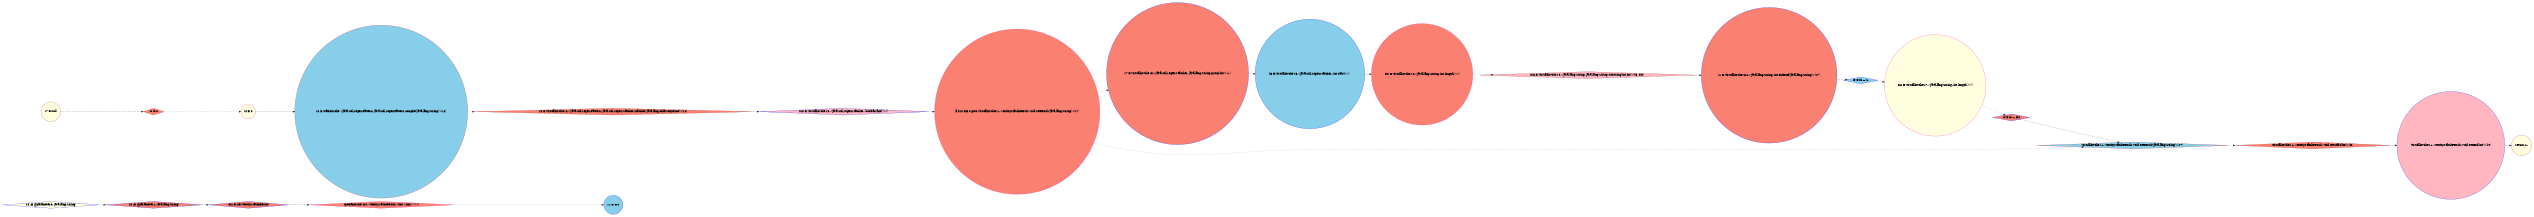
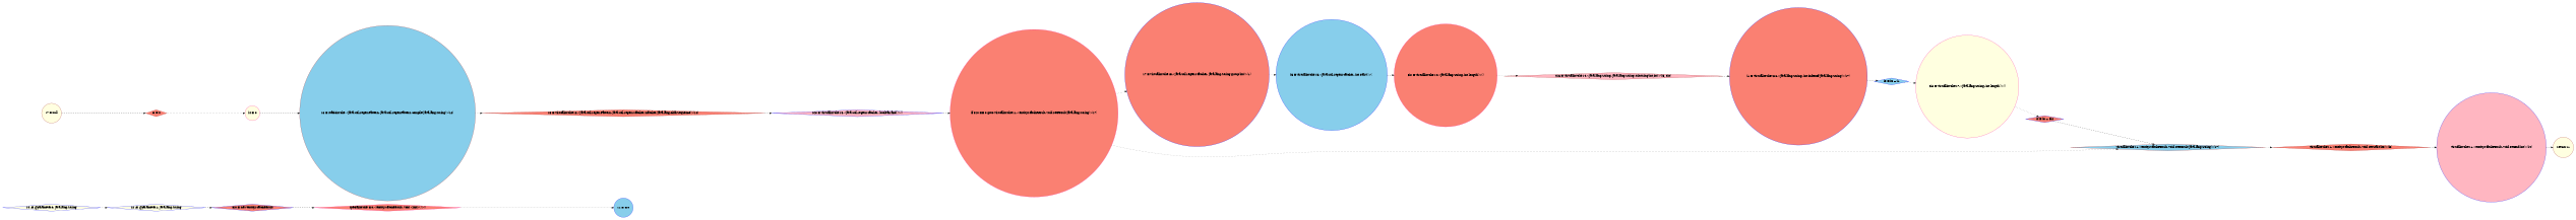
  digraph {
    rankdir=LR
    node [color=blue fillcolor=salmon shape=diamond style=filled]
    edge [style=dashed]
    "r4 := @parameter0: java.lang.String" [fillcolor=lightyellow]
-   "r2 := @parameter1: java.lang.String"
+   "r2 := @parameter1: java.lang.String" [fillcolor=lightyellow]
    "$r0 = new entity.MatchResult"
    "specialinvoke $r0.<entity.MatchResult: void <init>()>()" [color=deeppink]
    "r1 = $r0" [fillcolor=skyblue shape=circle]
    "r7 = null" [color=brown fillcolor=lightyellow shape=circle]
    "i3 = 0" [color=brown]
    "i4 = 0" [color=deeppink fillcolor=lightyellow shape=circle]
    "r3 = staticinvoke <java.util.regex.Pattern: java.util.regex.Pattern compile(java.lang.String)>(r2)" [color=brown fillcolor=skyblue shape=circle]
    "r5 = virtualinvoke r3.<java.util.regex.Pattern: java.util.regex.Matcher matcher(java.lang.CharSequence)>(r4)" [color=brown]
    "$z0 = virtualinvoke r5.<java.util.regex.Matcher: boolean find()>()" [fillcolor=lightpink]
    "if $z0 == 0 goto virtualinvoke r1.<entity.MatchResult: void setResult(java.lang.String)>(r7)" [color=deeppink shape=circle]
    "r7 = virtualinvoke r5.<java.util.regex.Matcher: java.lang.String group(int)>(1)" [shape=circle]
    "virtualinvoke r1.<entity.MatchResult: void setResult(java.lang.String)>(r7)" [color=brown fillcolor=skyblue]
    "i5 = virtualinvoke r5.<java.util.regex.Matcher: int start()>()" [fillcolor=skyblue shape=circle]
    "virtualinvoke r1.<entity.MatchResult: void setStart(int)>(i3)" [color=brown]
    "$i0 = virtualinvoke r4.<java.lang.String: int length()>()" [color=deeppink shape=circle]
    "$r6 = virtualinvoke r4.<java.lang.String: java.lang.String substring(int,int)>(i5, $i0)" [color=brown fillcolor=lightpink]
    "i1 = virtualinvoke $r6.<java.lang.String: int indexOf(java.lang.String)>(r7)" [shape=circle]
    "i3 = i5 + i1" [fillcolor=skyblue]
    "$i2 = virtualinvoke r7.<java.lang.String: int length()>()" [color=deeppink fillcolor=lightyellow shape=circle]
    "i4 = i3 + $i2"
    "virtualinvoke r1.<entity.MatchResult: void setEnd(int)>(i4)" [fillcolor=lightpink shape=circle]
    "return r1" [color=brown fillcolor=lightyellow shape=circle]
    "r4 := @parameter0: java.lang.String" -> "r2 := @parameter1: java.lang.String" [style=dotted]
    "r2 := @parameter1: java.lang.String" -> "$r0 = new entity.MatchResult"
    "$r0 = new entity.MatchResult" -> "specialinvoke $r0.<entity.MatchResult: void <init>()>()"
    "specialinvoke $r0.<entity.MatchResult: void <init>()>()" -> "r1 = $r0" [style=dotted]
    "r7 = null" -> "i3 = 0"
    "i3 = 0" -> "i4 = 0" [style=dotted]
    "i4 = 0" -> "r3 = staticinvoke <java.util.regex.Pattern: java.util.regex.Pattern compile(java.lang.String)>(r2)"
    "r3 = staticinvoke <java.util.regex.Pattern: java.util.regex.Pattern compile(java.lang.String)>(r2)" -> "r5 = virtualinvoke r3.<java.util.regex.Pattern: java.util.regex.Matcher matcher(java.lang.CharSequence)>(r4)" [style=dotted]
    "r5 = virtualinvoke r3.<java.util.regex.Pattern: java.util.regex.Matcher matcher(java.lang.CharSequence)>(r4)" -> "$z0 = virtualinvoke r5.<java.util.regex.Matcher: boolean find()>()"
    "$z0 = virtualinvoke r5.<java.util.regex.Matcher: boolean find()>()" -> "if $z0 == 0 goto virtualinvoke r1.<entity.MatchResult: void setResult(java.lang.String)>(r7)"
    "if $z0 == 0 goto virtualinvoke r1.<entity.MatchResult: void setResult(java.lang.String)>(r7)" -> "r7 = virtualinvoke r5.<java.util.regex.Matcher: java.lang.String group(int)>(1)" [style=dotted]
    "if $z0 == 0 goto virtualinvoke r1.<entity.MatchResult: void setResult(java.lang.String)>(r7)" -> "virtualinvoke r1.<entity.MatchResult: void setResult(java.lang.String)>(r7)" [style=dotted]
    "r7 = virtualinvoke r5.<java.util.regex.Matcher: java.lang.String group(int)>(1)" -> "i5 = virtualinvoke r5.<java.util.regex.Matcher: int start()>()" [style=dotted]
    "virtualinvoke r1.<entity.MatchResult: void setResult(java.lang.String)>(r7)" -> "virtualinvoke r1.<entity.MatchResult: void setStart(int)>(i3)" [style=dotted]
    "i5 = virtualinvoke r5.<java.util.regex.Matcher: int start()>()" -> "$i0 = virtualinvoke r4.<java.lang.String: int length()>()"
    "virtualinvoke r1.<entity.MatchResult: void setStart(int)>(i3)" -> "virtualinvoke r1.<entity.MatchResult: void setEnd(int)>(i4)"
    "$i0 = virtualinvoke r4.<java.lang.String: int length()>()" -> "$r6 = virtualinvoke r4.<java.lang.String: java.lang.String substring(int,int)>(i5, $i0)" [style=dotted]
    "$r6 = virtualinvoke r4.<java.lang.String: java.lang.String substring(int,int)>(i5, $i0)" -> "i1 = virtualinvoke $r6.<java.lang.String: int indexOf(java.lang.String)>(r7)"
    "i1 = virtualinvoke $r6.<java.lang.String: int indexOf(java.lang.String)>(r7)" -> "i3 = i5 + i1"
    "i3 = i5 + i1" -> "$i2 = virtualinvoke r7.<java.lang.String: int length()>()" [style=dotted]
    "$i2 = virtualinvoke r7.<java.lang.String: int length()>()" -> "i4 = i3 + $i2" [style=dotted]
    "i4 = i3 + $i2" -> "virtualinvoke r1.<entity.MatchResult: void setResult(java.lang.String)>(r7)"
    "virtualinvoke r1.<entity.MatchResult: void setEnd(int)>(i4)" -> "return r1"
  }
